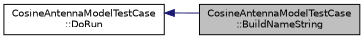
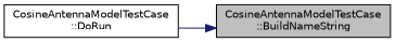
  digraph {
    rankdir=RL
    node [color=black fontname=Helvetica fontsize=10 shape=record style=filled]
    n1 [fillcolor=grey75 fontcolor=black height=0.2 label="CosineAntennaModelTestCase\l::BuildNameString" width=0.4]
    n2 [fillcolor=white height=0.2 label="CosineAntennaModelTestCase\l::DoRun" width=0.4]
-   n2 -> n1 [color=midnightblue dir=back fontname=Helvetica fontsize=10 labelfontname=Helvetica labelfontsize=10 style=solid]
+   n1 -> n2 [color=midnightblue dir=back fontname=Helvetica fontsize=10 labelfontname=Helvetica labelfontsize=10 style=solid]
  }
